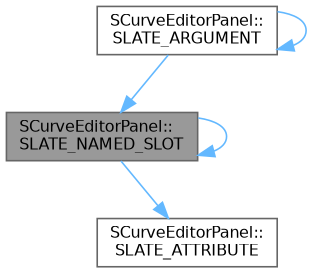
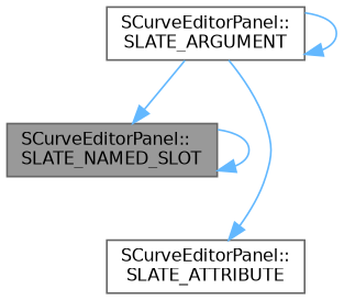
  digraph {
    rankdir=TB
    node [color=grey40 fillcolor=white fontname=Helvetica fontsize=10 shape=box style=filled]
    edge [color=steelblue1 fontname=Helvetica fontsize=10 labelfontname=Helvetica labelfontsize=10 style=solid]
    n1 [color=gray40 fillcolor=grey60 fontcolor=black height=0.2 label="SCurveEditorPanel::\lSLATE_NAMED_SLOT" width=0.4]
    n2 [height=0.2 label="SCurveEditorPanel::\lSLATE_ARGUMENT" width=0.4]
    n3 [height=0.2 label="SCurveEditorPanel::\lSLATE_ATTRIBUTE" width=0.4]
    n1 -> n1
    n2 -> n1
    n2 -> n2
-   n1 -> n3
+   n2 -> n3
  }
